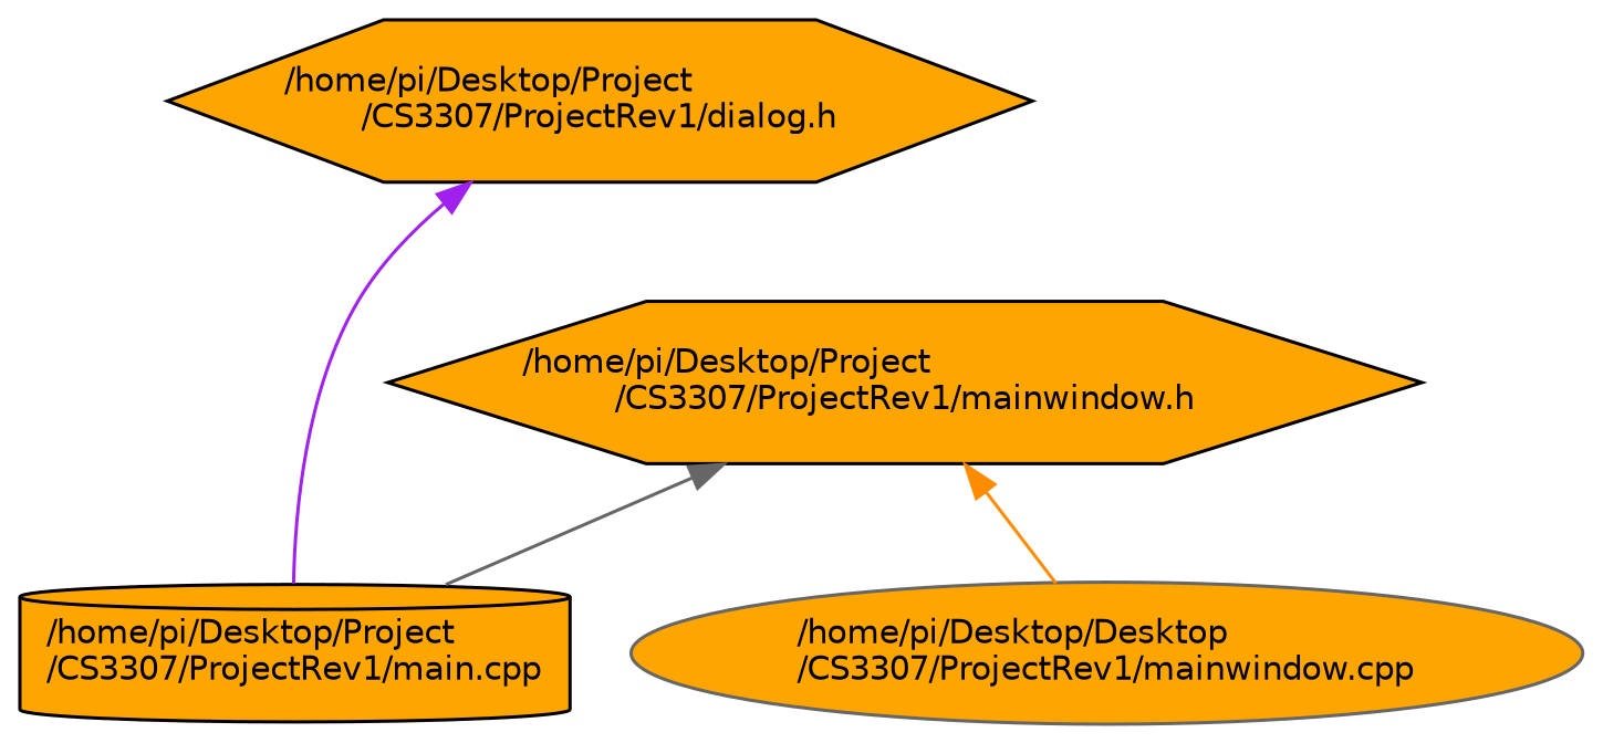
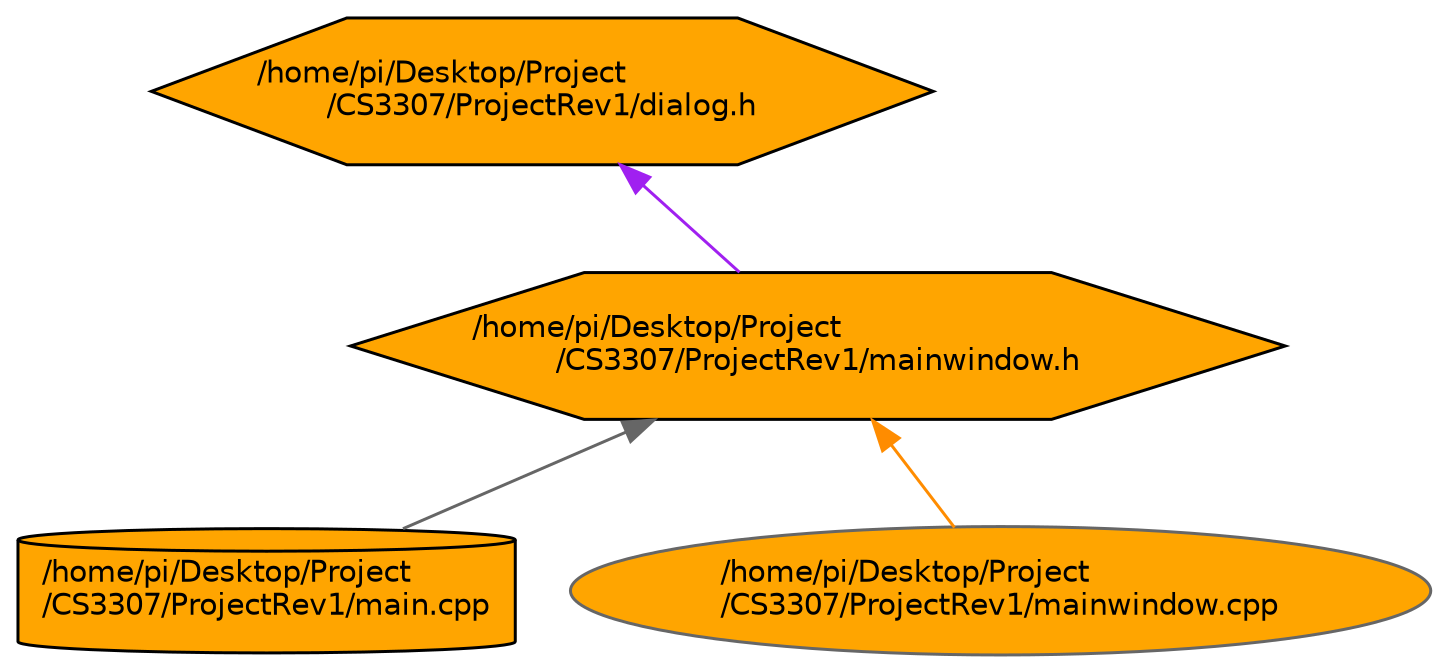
  digraph {
    node [color=black fillcolor=orange fontname=Helvetica fontsize=10 shape=hexagon style=filled]
    edge [dir=back fontname=Helvetica fontsize=10 labelfontname=Helvetica labelfontsize=10 style=solid]
    n1 [fontcolor=black height=0.2 label="/home/pi/Desktop/Project\l/CS3307/ProjectRev1/dialog.h" width=0.4]
    n2 [height=0.2 label="/home/pi/Desktop/Project\l/CS3307/ProjectRev1/mainwindow.h" width=0.4]
    n3 [height=0.2 label="/home/pi/Desktop/Project\l/CS3307/ProjectRev1/main.cpp" shape=cylinder width=0.4]
-   n4 [color=gray40 height=0.2 label="/home/pi/Desktop/Desktop\l/CS3307/ProjectRev1/mainwindow.cpp" shape=ellipse width=0.4]
-   n1 -> n3 [color=purple]
+   n4 [color=gray40 height=0.2 label="/home/pi/Desktop/Project\l/CS3307/ProjectRev1/mainwindow.cpp" shape=ellipse width=0.4]
+   n1 -> n2 [color=purple]
    n2 -> n3 [color=gray40]
    n2 -> n4 [color=darkorange]
  }
